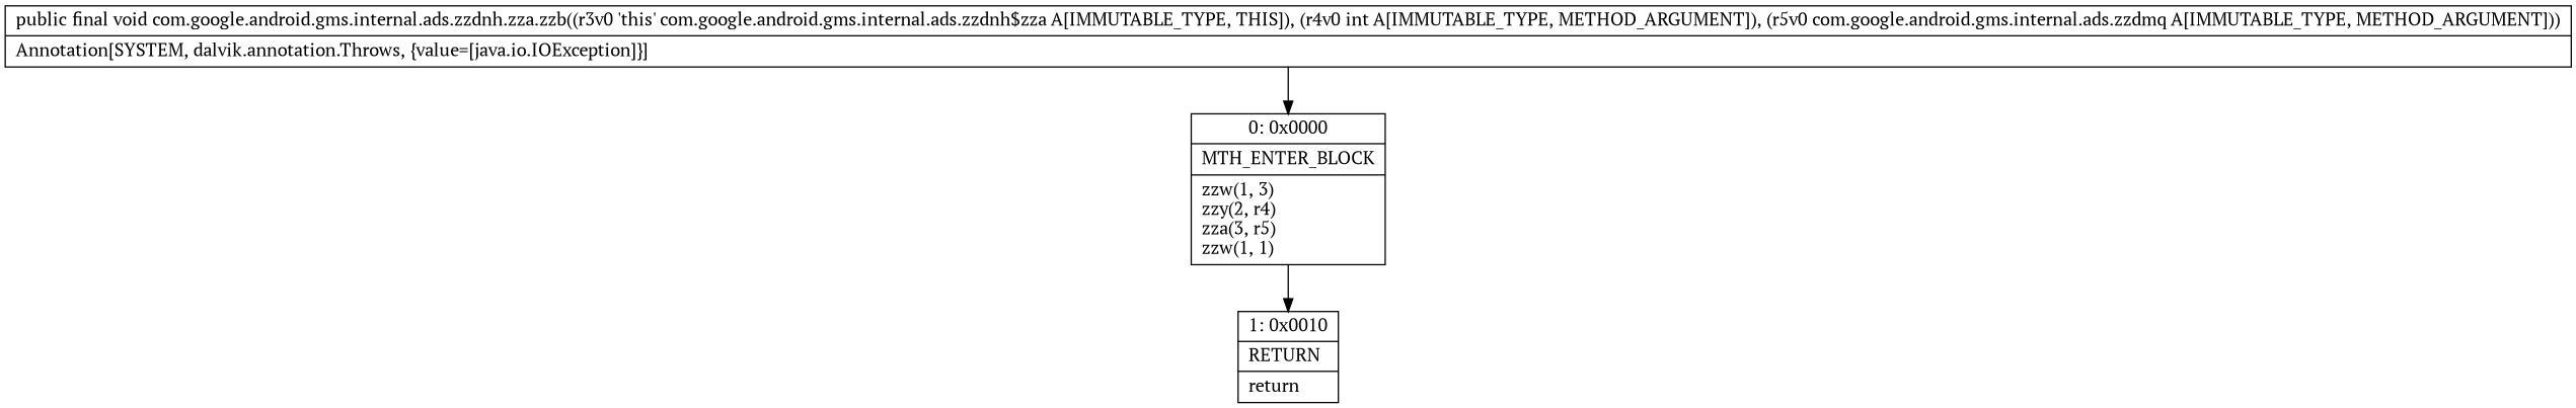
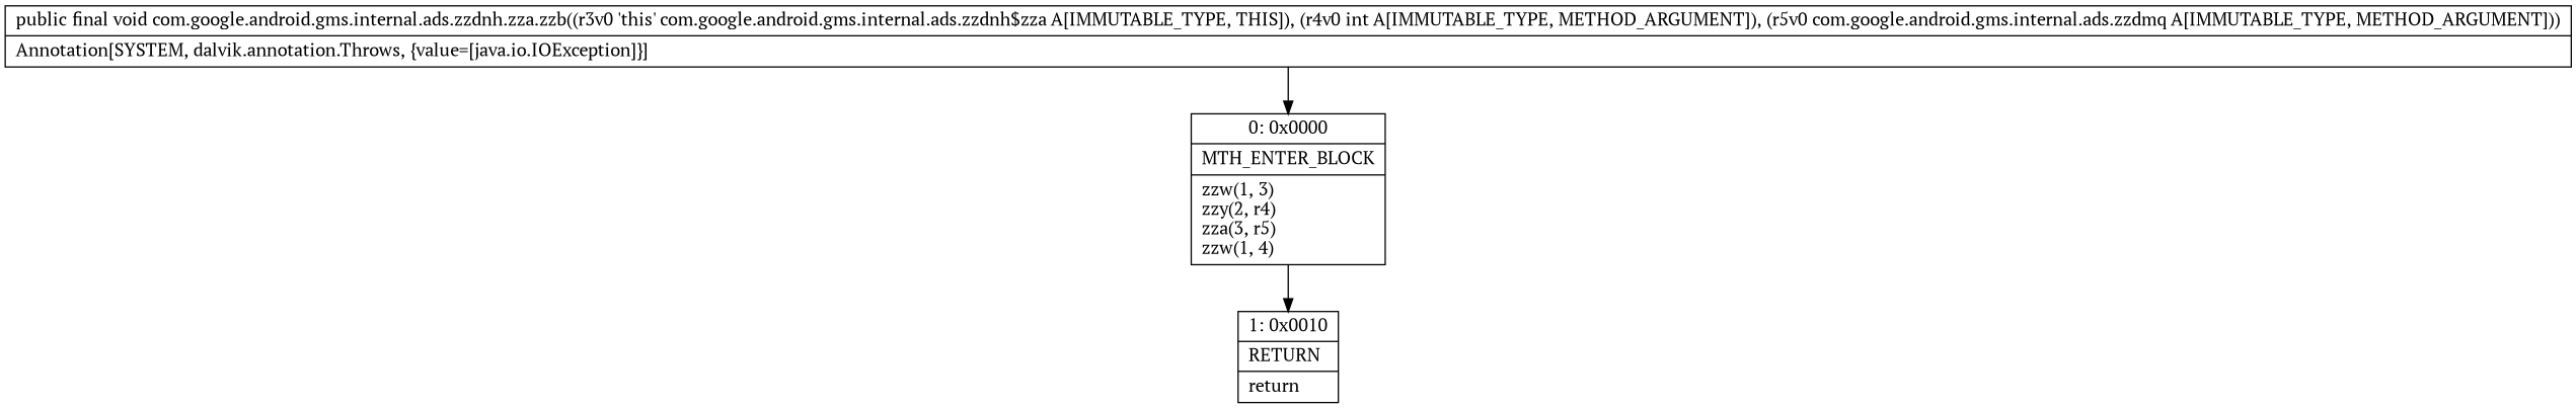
  digraph {
    fontname="PT Serif"
    node [shape=record fontname="PT Serif"]
    edge [fontname="PT Serif"]
-   n1 [label="{0\:\ 0x0000|MTH_ENTER_BLOCK\l|zzw(1, 3)\lzzy(2, r4)\lzza(3, r5)\lzzw(1, 1)\l}"]
+   n1 [label="{0\:\ 0x0000|MTH_ENTER_BLOCK\l|zzw(1, 3)\lzzy(2, r4)\lzza(3, r5)\lzzw(1, 4)\l}"]
    n2 [label="{1\:\ 0x0010|RETURN\l|return\l}"]
    n3 [label="{public final void com.google.android.gms.internal.ads.zzdnh.zza.zzb((r3v0 'this' com.google.android.gms.internal.ads.zzdnh$zza A[IMMUTABLE_TYPE, THIS]), (r4v0 int A[IMMUTABLE_TYPE, METHOD_ARGUMENT]), (r5v0 com.google.android.gms.internal.ads.zzdmq A[IMMUTABLE_TYPE, METHOD_ARGUMENT]))  | Annotation[SYSTEM, dalvik.annotation.Throws, \{value=[java.io.IOException]\}]\l}"]
    n1 -> n2
    n3 -> n1
  }
